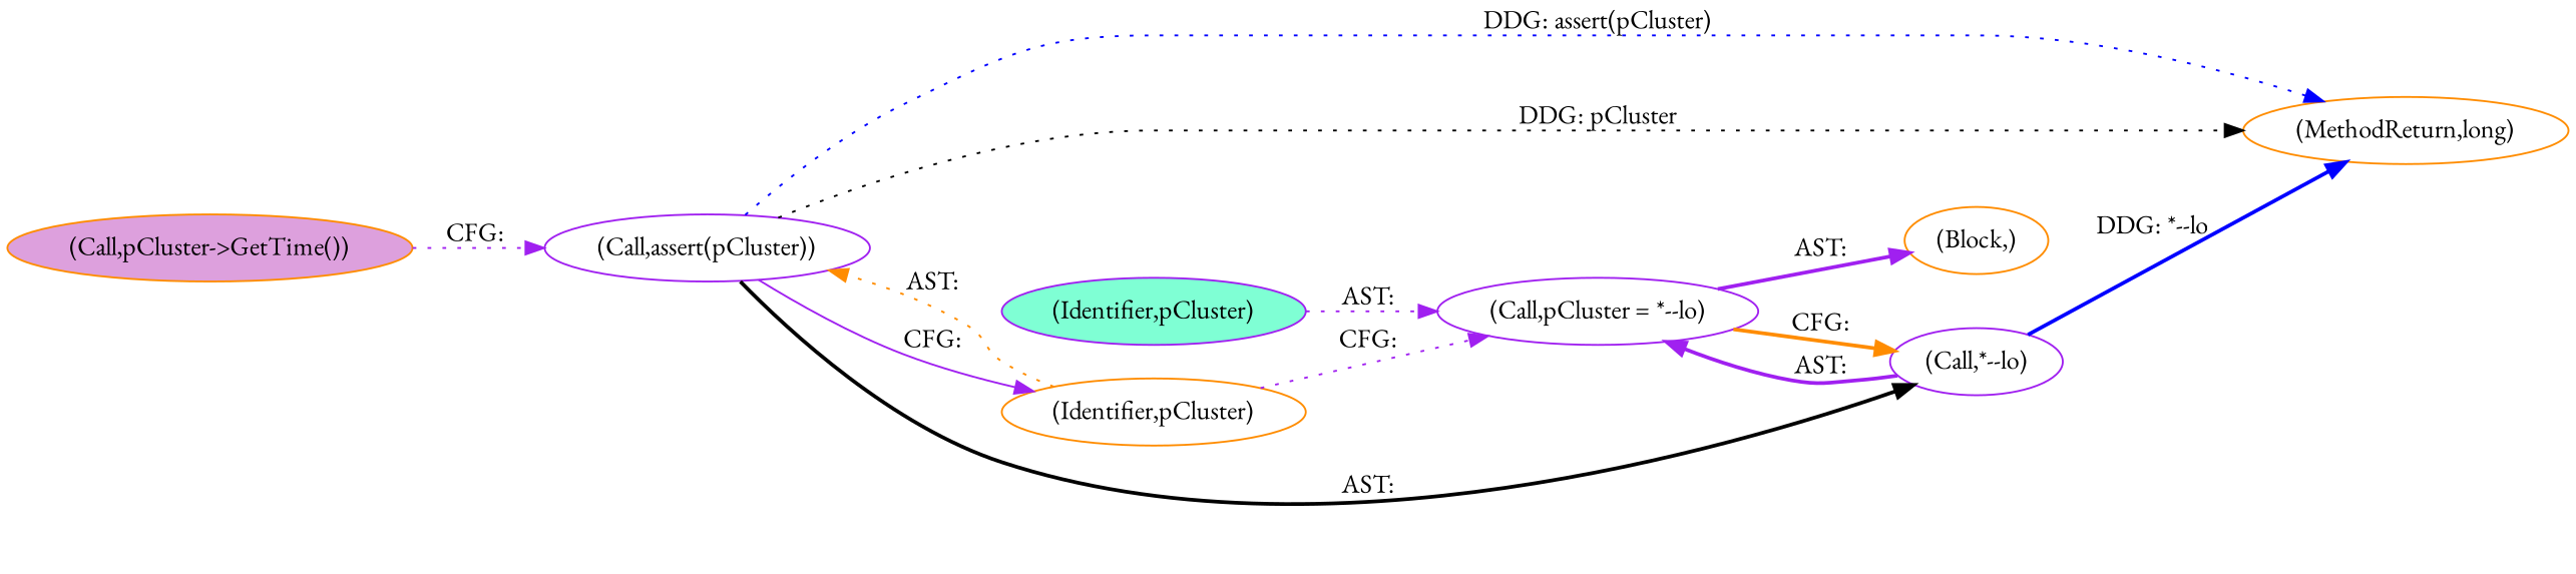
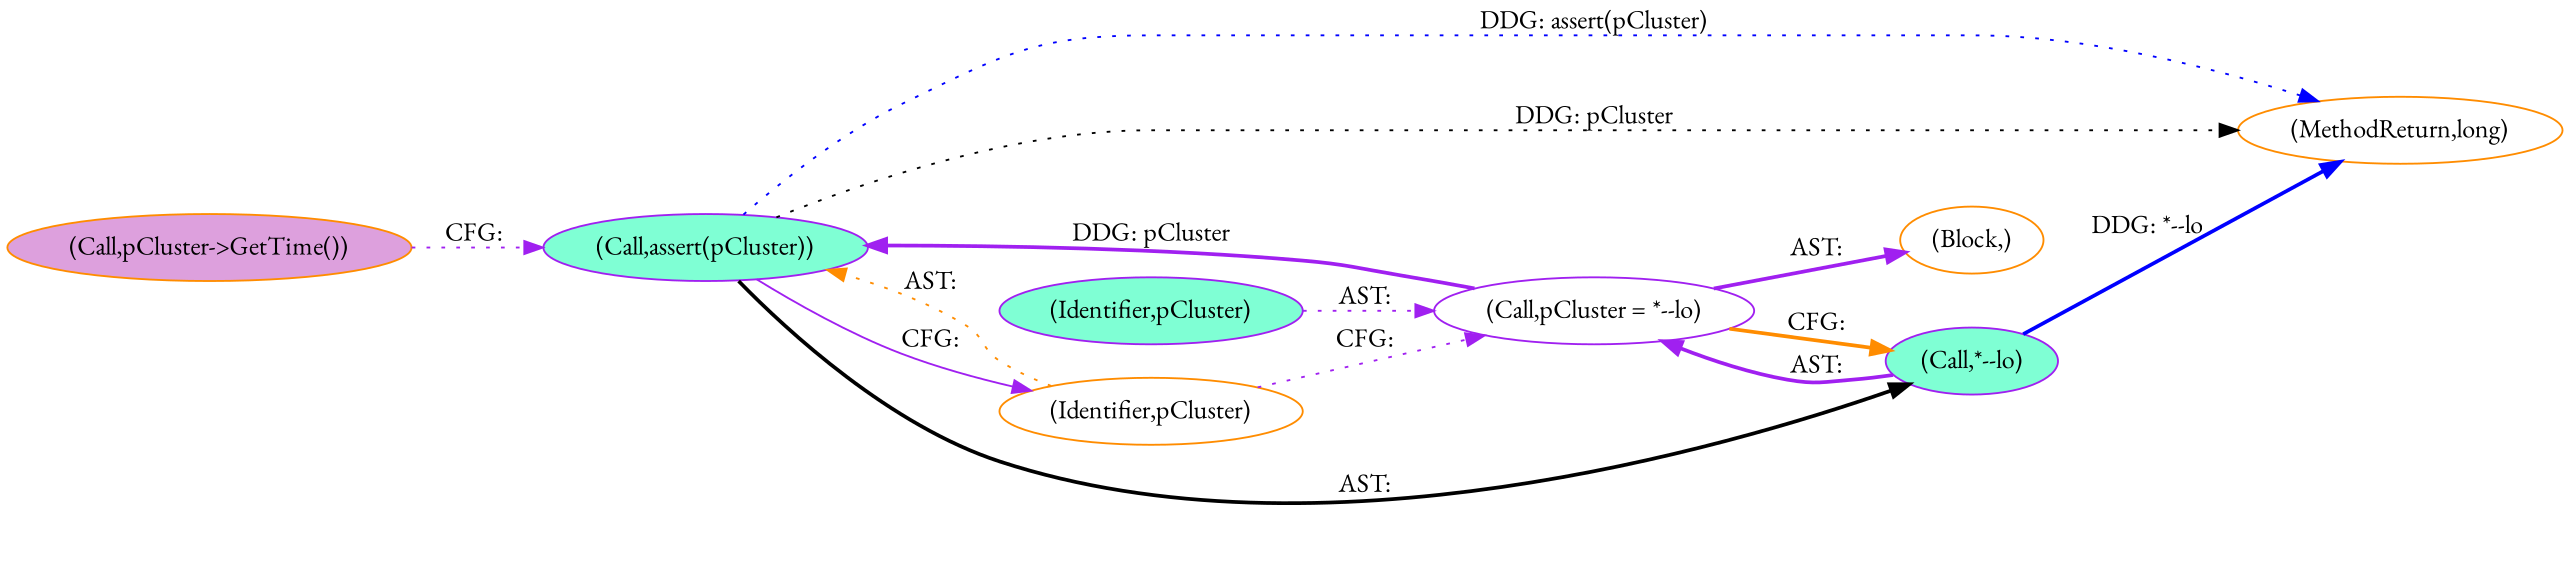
  digraph {
    fontname="EB Garamond"
    rankdir=LR
    node [color=purple fillcolor=white fontname="EB Garamond" style=filled]
    edge [color=purple fontname="EB Garamond" style=dotted]
-   n1 [label="(Call,assert(pCluster))"]
+   n1 [fillcolor=aquamarine label="(Call,assert(pCluster))"]
    n2 [color=darkorange label="(MethodReturn,long)"]
    n3 [color=darkorange label="(Identifier,pCluster)"]
-   n4 [label="(Call,*--lo)"]
+   n4 [fillcolor=aquamarine label="(Call,*--lo)"]
    n5 [color=darkorange label="(Block,)"]
    n6 [label="(Call,pCluster = *--lo)"]
    n7 [color=darkorange fillcolor=plum label="(Call,pCluster->GetTime())"]
    n8 [fillcolor=aquamarine label="(Identifier,pCluster)"]
    n1 -> n2 [color=blue label="DDG: assert(pCluster)"]
    n1 -> n2 [color=black label="DDG: pCluster"]
    n1 -> n3 [label="CFG: " style=solid]
    n1 -> n4 [color=black label="AST: " style=bold]
    n3 -> n1 [color=darkorange label="AST: "]
    n3 -> n6 [label="CFG: "]
    n4 -> n2 [color=blue label="DDG: *--lo" style=bold]
    n4 -> n6 [label="AST: " style=bold]
+   n6 -> n1 [label="DDG: pCluster" style=bold]
    n6 -> n4 [color=darkorange label="CFG: " style=bold]
    n6 -> n5 [label="AST: " style=bold]
    n7 -> n1 [label="CFG: "]
    n8 -> n6 [label="AST: "]
  }
